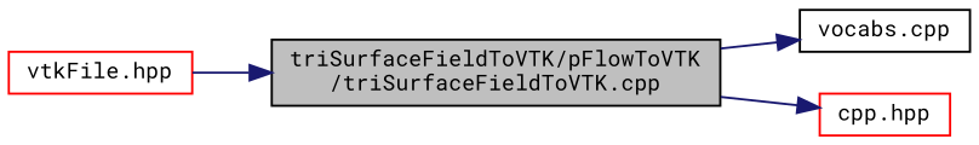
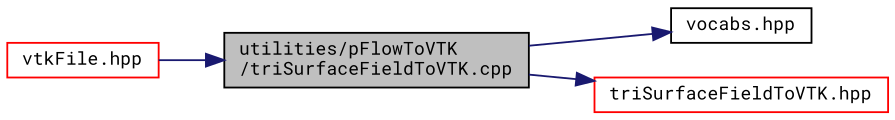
  digraph {
    fontname="Roboto Mono"
    rankdir=LR
    node [color=black fillcolor=white fontname="Roboto Mono" fontsize=10 shape=record style=filled]
    edge [color=midnightblue fontname="Roboto Mono" fontsize=10 labelfontname=Helvetica labelfontsize=10 style=solid]
-   n1 [fillcolor=grey75 fontcolor=black height=0.2 label="triSurfaceFieldToVTK/pFlowToVTK\l/triSurfaceFieldToVTK.cpp" width=0.4]
-   n2 [height=0.2 label="vocabs.cpp" width=0.4]
-   n3 [color=red height=0.2 label="cpp.hpp" width=0.4]
+   n1 [fillcolor=grey75 fontcolor=black height=0.2 label="utilities/pFlowToVTK\l/triSurfaceFieldToVTK.cpp" width=0.4]
+   n2 [height=0.2 label="vocabs.hpp" width=0.4]
+   n3 [color=red height=0.2 label="triSurfaceFieldToVTK.hpp" width=0.4]
    n4 [color=red height=0.2 label="vtkFile.hpp" width=0.4]
    n1 -> n2
    n1 -> n3
    n4 -> n1
  }
